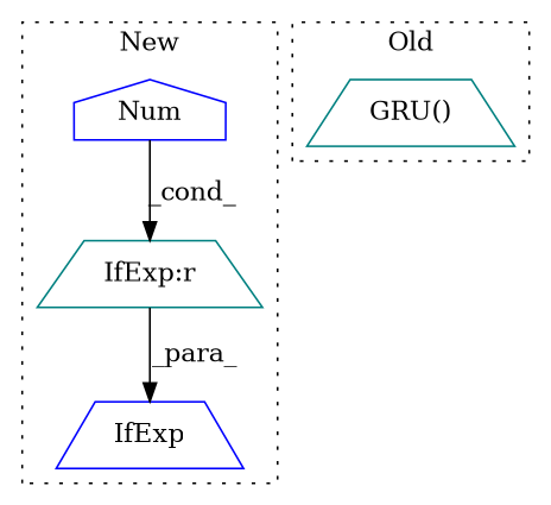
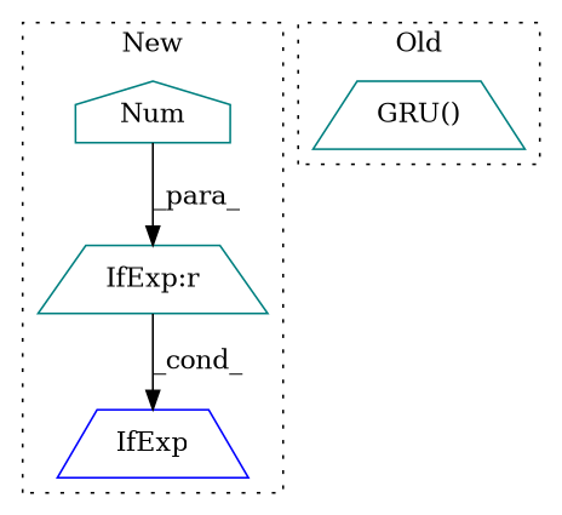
  digraph {
    node [color=blue shape=trapezium]
    n1 [a=51 l="4,6" label=IfExp s="7672,7701"]
    n2 [a=40 color=teal l=25 label="IfExp:r" s=7676]
-   n3 [a=76 l=1 label=Num s=7700 shape=house]
+   n3 [a=76 color=teal l=1 label=Num s=7700 shape=house]
    n4 [a=75 color=teal l="7,131" label="GRU()" s="6866,6900"]
    subgraph cluster_1 {
      label=New
      style=dotted
      n1
      n2
      n3
    }
    subgraph cluster_2 {
      label=Old
      style=dotted
      n4
    }
-   n2 -> n1 [label=_para_]
-   n3 -> n2 [label=_cond_]
+   n2 -> n1 [label=_cond_]
+   n3 -> n2 [label=_para_]
  }
